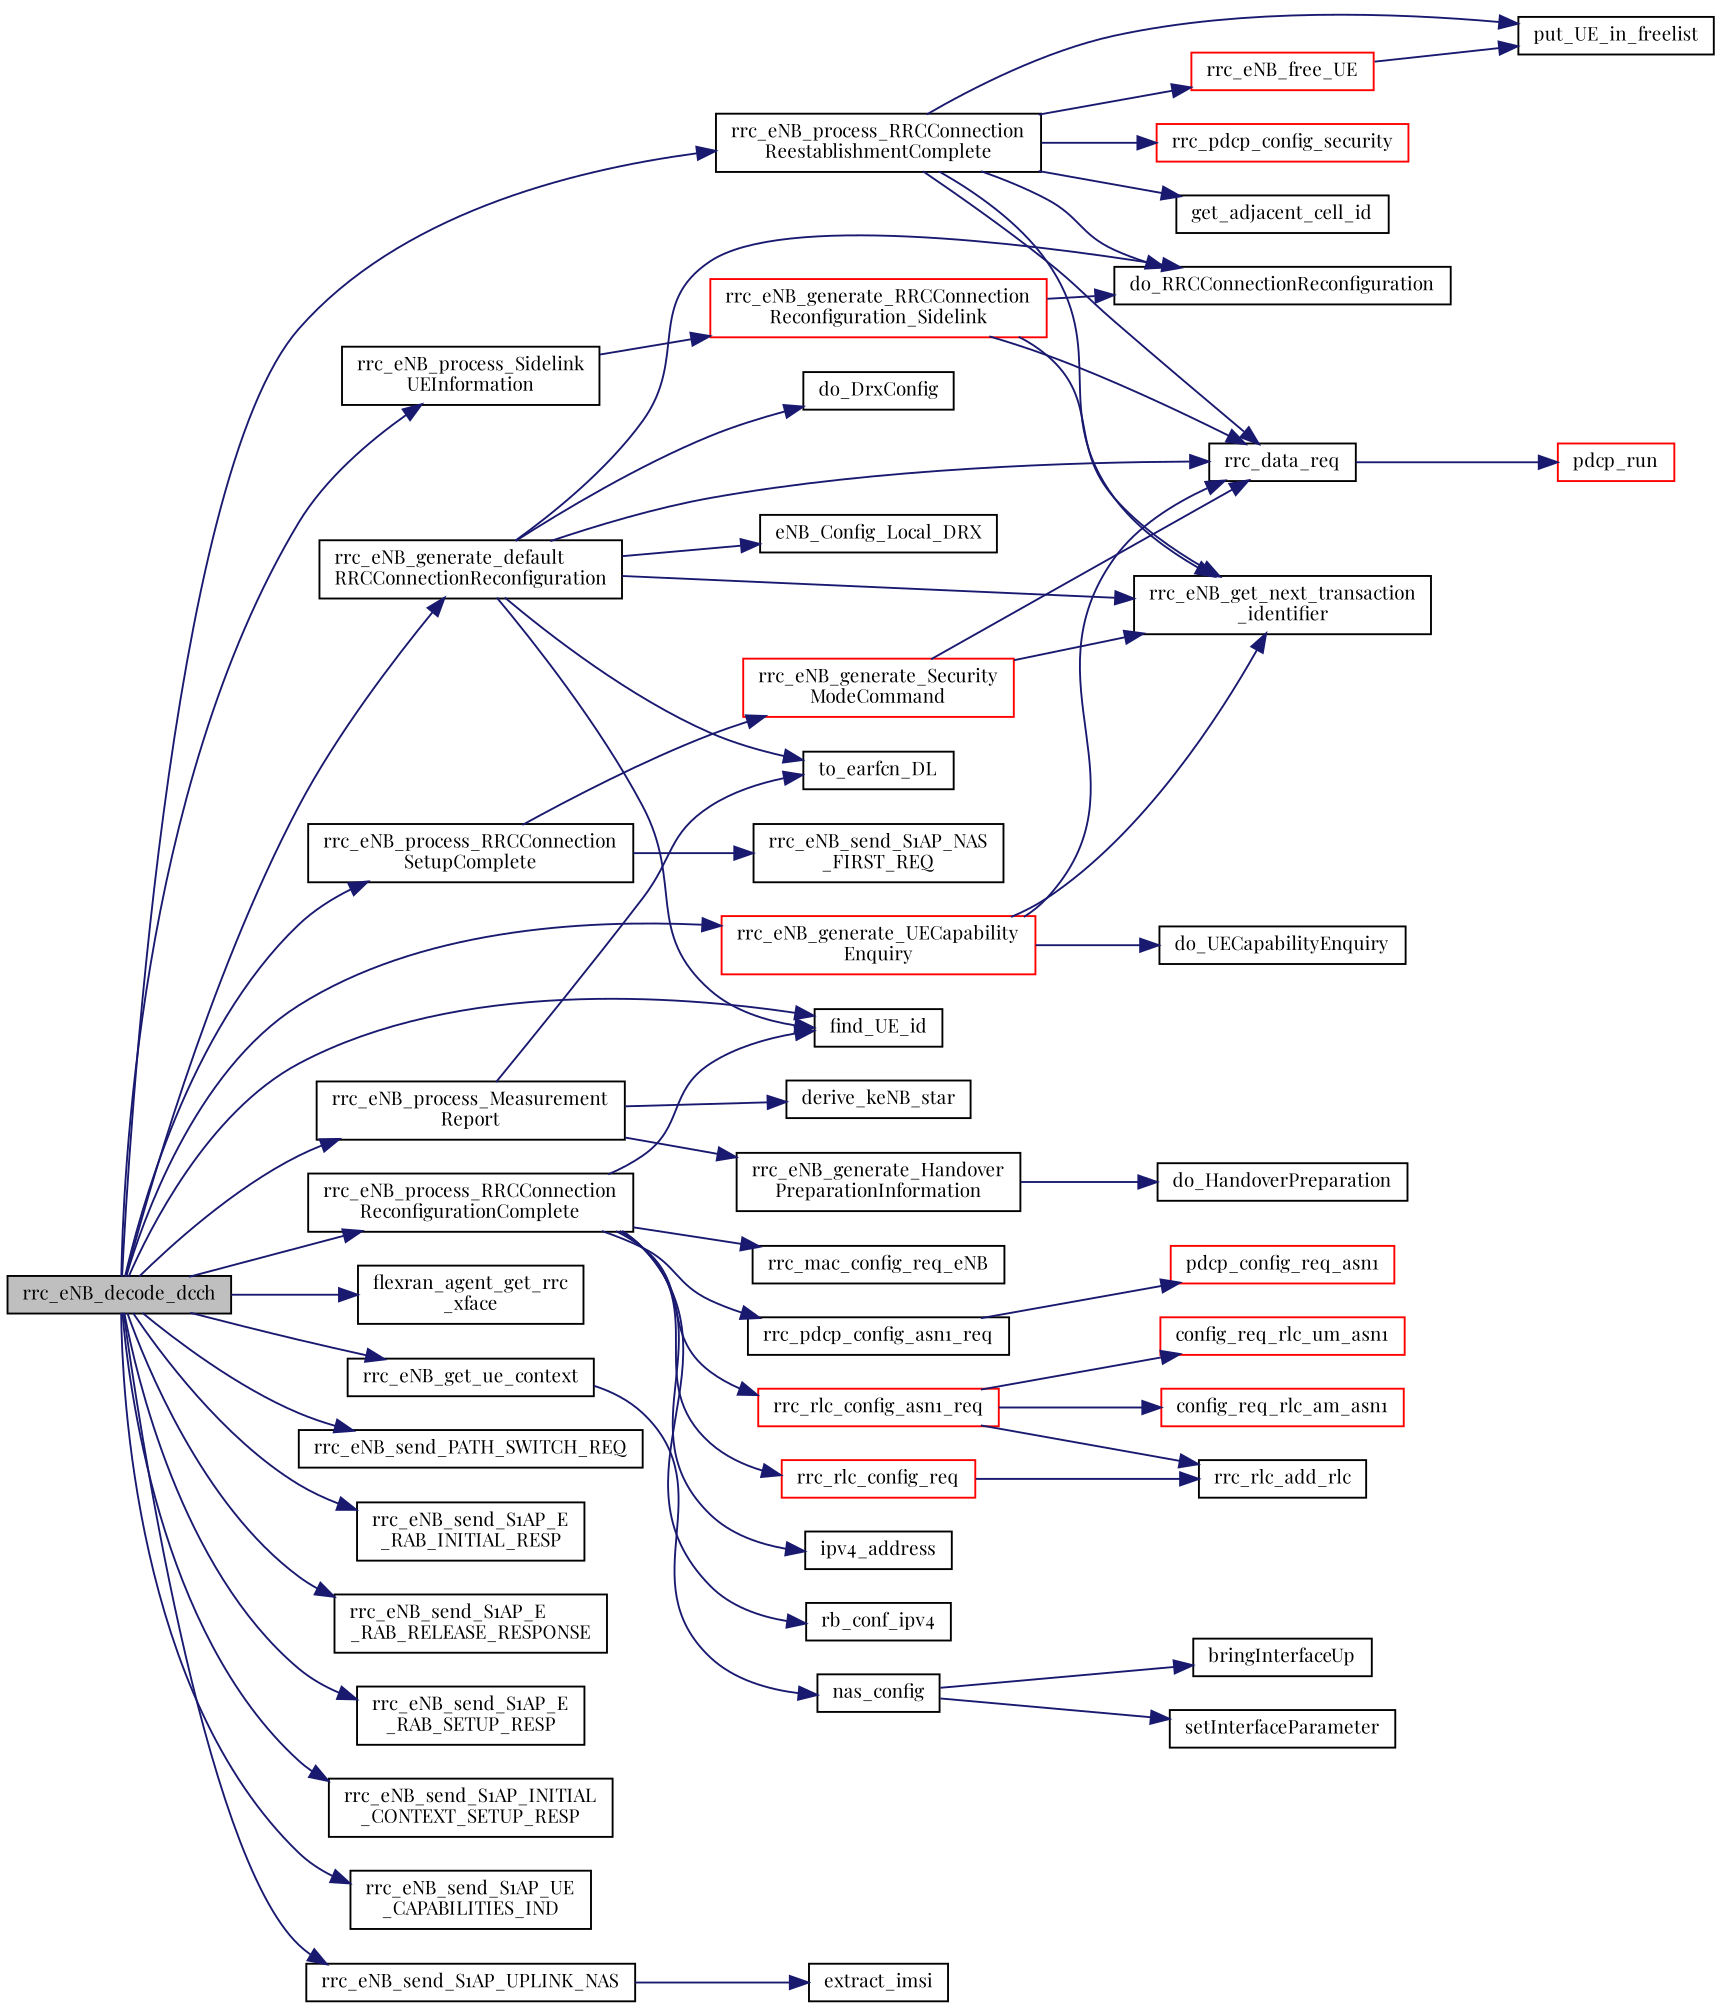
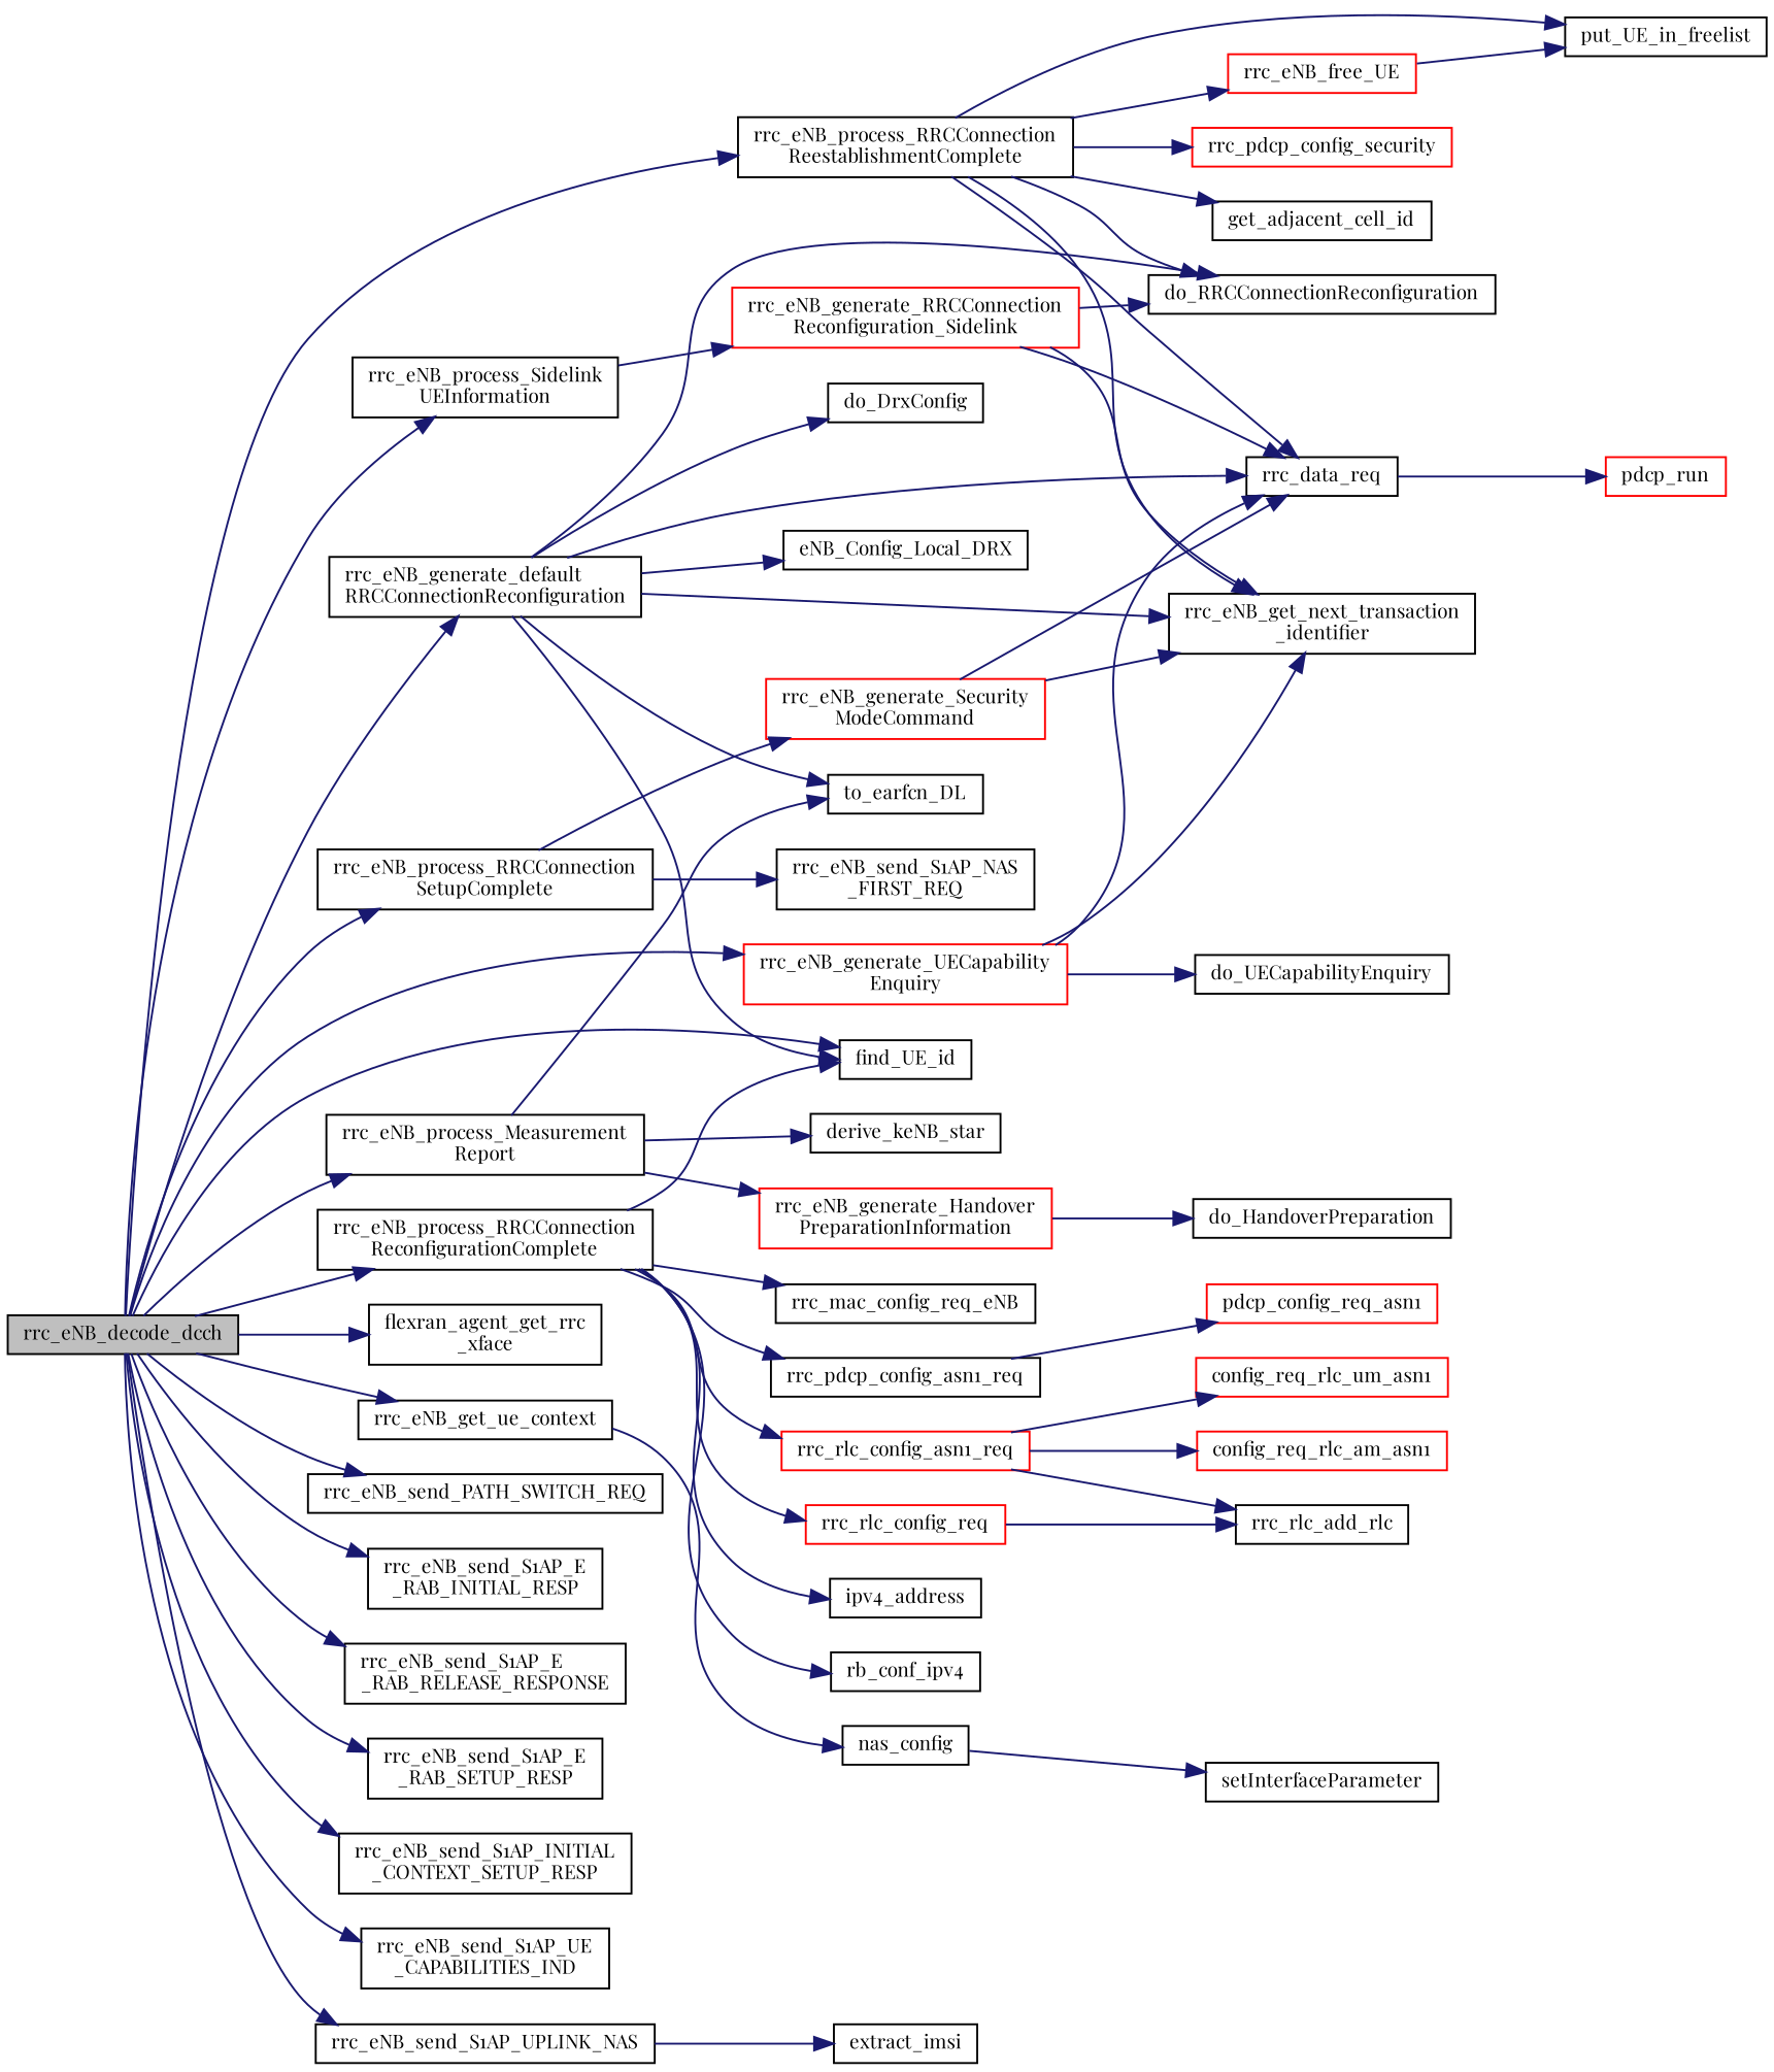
  digraph {
    fontname="Playfair Display"
    rankdir=LR
    node [color=black fillcolor=white fontname="Playfair Display" fontsize=10 shape=record style=filled]
    edge [color=midnightblue fontname="Playfair Display" fontsize=10 labelfontname=Helvetica labelfontsize=10 style=solid]
    n1 [fillcolor=grey75 fontcolor=black height=0.2 label=rrc_eNB_decode_dcch width=0.4]
    n2 [height=0.2 label=find_UE_id width=0.4]
    n3 [height=0.2 label="flexran_agent_get_rrc\l_xface" width=0.4]
    n4 [height=0.2 label="rrc_eNB_generate_default\lRRCConnectionReconfiguration" width=0.4]
    n5 [color=red height=0.2 label="rrc_eNB_generate_UECapability\lEnquiry" width=0.4]
    n6 [height=0.2 label=rrc_eNB_get_ue_context width=0.4]
    n7 [height=0.2 label="rrc_eNB_process_Measurement\lReport" width=0.4]
    n8 [height=0.2 label="rrc_eNB_process_RRCConnection\lReconfigurationComplete" width=0.4]
    n9 [height=0.2 label="rrc_eNB_process_RRCConnection\lReestablishmentComplete" width=0.4]
    n10 [height=0.2 label="rrc_eNB_process_RRCConnection\lSetupComplete" width=0.4]
    n11 [height=0.2 label="rrc_eNB_process_Sidelink\lUEInformation" width=0.4]
    n12 [height=0.2 label=rrc_eNB_send_PATH_SWITCH_REQ width=0.4]
    n13 [height=0.2 label="rrc_eNB_send_S1AP_E\l_RAB_INITIAL_RESP" width=0.4]
    n14 [height=0.2 label="rrc_eNB_send_S1AP_E\l_RAB_RELEASE_RESPONSE" width=0.4]
    n15 [height=0.2 label="rrc_eNB_send_S1AP_E\l_RAB_SETUP_RESP" width=0.4]
    n16 [height=0.2 label="rrc_eNB_send_S1AP_INITIAL\l_CONTEXT_SETUP_RESP" width=0.4]
    n17 [height=0.2 label="rrc_eNB_send_S1AP_UE\l_CAPABILITIES_IND" width=0.4]
    n18 [height=0.2 label=rrc_eNB_send_S1AP_UPLINK_NAS width=0.4]
    n19 [height=0.2 label=do_DrxConfig width=0.4]
    n20 [height=0.2 label=do_RRCConnectionReconfiguration width=0.4]
    n21 [height=0.2 label=eNB_Config_Local_DRX width=0.4]
    n22 [height=0.2 label=rrc_data_req width=0.4]
    n23 [height=0.2 label="rrc_eNB_get_next_transaction\l_identifier" width=0.4]
    n24 [height=0.2 label=to_earfcn_DL width=0.4]
    n25 [height=0.2 label=do_UECapabilityEnquiry width=0.4]
    n26 [height=0.2 label=nas_config width=0.4]
    n27 [height=0.2 label=derive_keNB_star width=0.4]
-   n28 [height=0.2 label="rrc_eNB_generate_Handover\lPreparationInformation" width=0.4]
+   n28 [color=red height=0.2 label="rrc_eNB_generate_Handover\lPreparationInformation" width=0.4]
    n29 [height=0.2 label=ipv4_address width=0.4]
    n30 [height=0.2 label=rb_conf_ipv4 width=0.4]
    n31 [height=0.2 label=rrc_mac_config_req_eNB width=0.4]
    n32 [height=0.2 label=rrc_pdcp_config_asn1_req width=0.4]
    n33 [color=red height=0.2 label=rrc_rlc_config_asn1_req width=0.4]
    n34 [color=red height=0.2 label=rrc_rlc_config_req width=0.4]
    n35 [height=0.2 label=get_adjacent_cell_id width=0.4]
    n36 [height=0.2 label=put_UE_in_freelist width=0.4]
    n37 [color=red height=0.2 label=rrc_eNB_free_UE width=0.4]
    n38 [color=red height=0.2 label=rrc_pdcp_config_security width=0.4]
    n39 [color=red height=0.2 label="rrc_eNB_generate_Security\lModeCommand" width=0.4]
    n40 [height=0.2 label="rrc_eNB_send_S1AP_NAS\l_FIRST_REQ" width=0.4]
    n41 [color=red height=0.2 label="rrc_eNB_generate_RRCConnection\lReconfiguration_Sidelink" width=0.4]
    n42 [height=0.2 label=extract_imsi width=0.4]
    n43 [color=red height=0.2 label=pdcp_run width=0.4]
    n44 [height=0.2 label=do_HandoverPreparation width=0.4]
-   n45 [height=0.2 label=bringInterfaceUp width=0.4]
    n46 [height=0.2 label=setInterfaceParameter width=0.4]
    n47 [color=red height=0.2 label=pdcp_config_req_asn1 width=0.4]
    n48 [color=red height=0.2 label=config_req_rlc_am_asn1 width=0.4]
    n49 [color=red height=0.2 label=config_req_rlc_um_asn1 width=0.4]
    n50 [height=0.2 label=rrc_rlc_add_rlc width=0.4]
    n1 -> n2
    n1 -> n3
    n1 -> n4
    n1 -> n5
    n1 -> n6
    n1 -> n7
    n1 -> n8
    n1 -> n9
    n1 -> n10
    n1 -> n11
    n1 -> n12
    n1 -> n13
    n1 -> n14
    n1 -> n15
    n1 -> n16
    n1 -> n17
    n1 -> n18
    n4 -> n2
    n4 -> n19
    n4 -> n20
    n4 -> n21
    n4 -> n22
    n4 -> n23
    n4 -> n24
    n5 -> n22
    n5 -> n23
    n5 -> n25
    n6 -> n26
    n7 -> n24
    n7 -> n27
    n7 -> n28
    n8 -> n2
    n8 -> n29
    n8 -> n30
    n8 -> n31
    n8 -> n32
    n8 -> n33
    n8 -> n34
    n9 -> n20
    n9 -> n22
    n9 -> n23
    n9 -> n35
    n9 -> n36
    n9 -> n37
    n9 -> n38
    n10 -> n39
    n10 -> n40
    n11 -> n41
    n18 -> n42
    n22 -> n43
-   n26 -> n45
    n26 -> n46
    n28 -> n44
    n32 -> n47
    n33 -> n48
    n33 -> n49
    n33 -> n50
    n34 -> n50
    n37 -> n36
    n39 -> n22
    n39 -> n23
    n41 -> n20
    n41 -> n22
    n41 -> n23
  }
